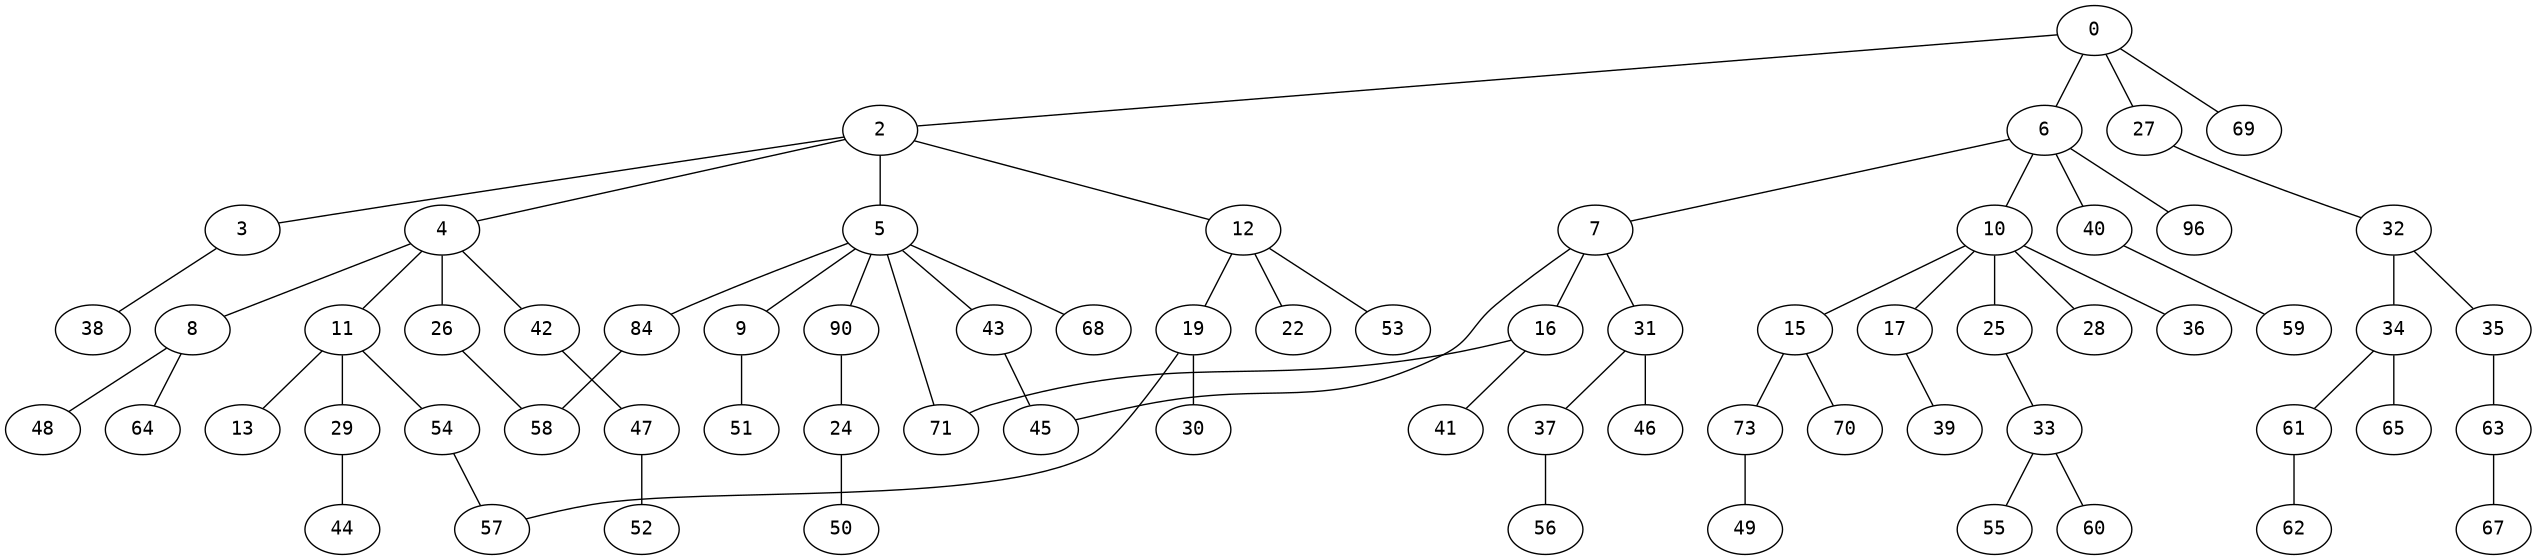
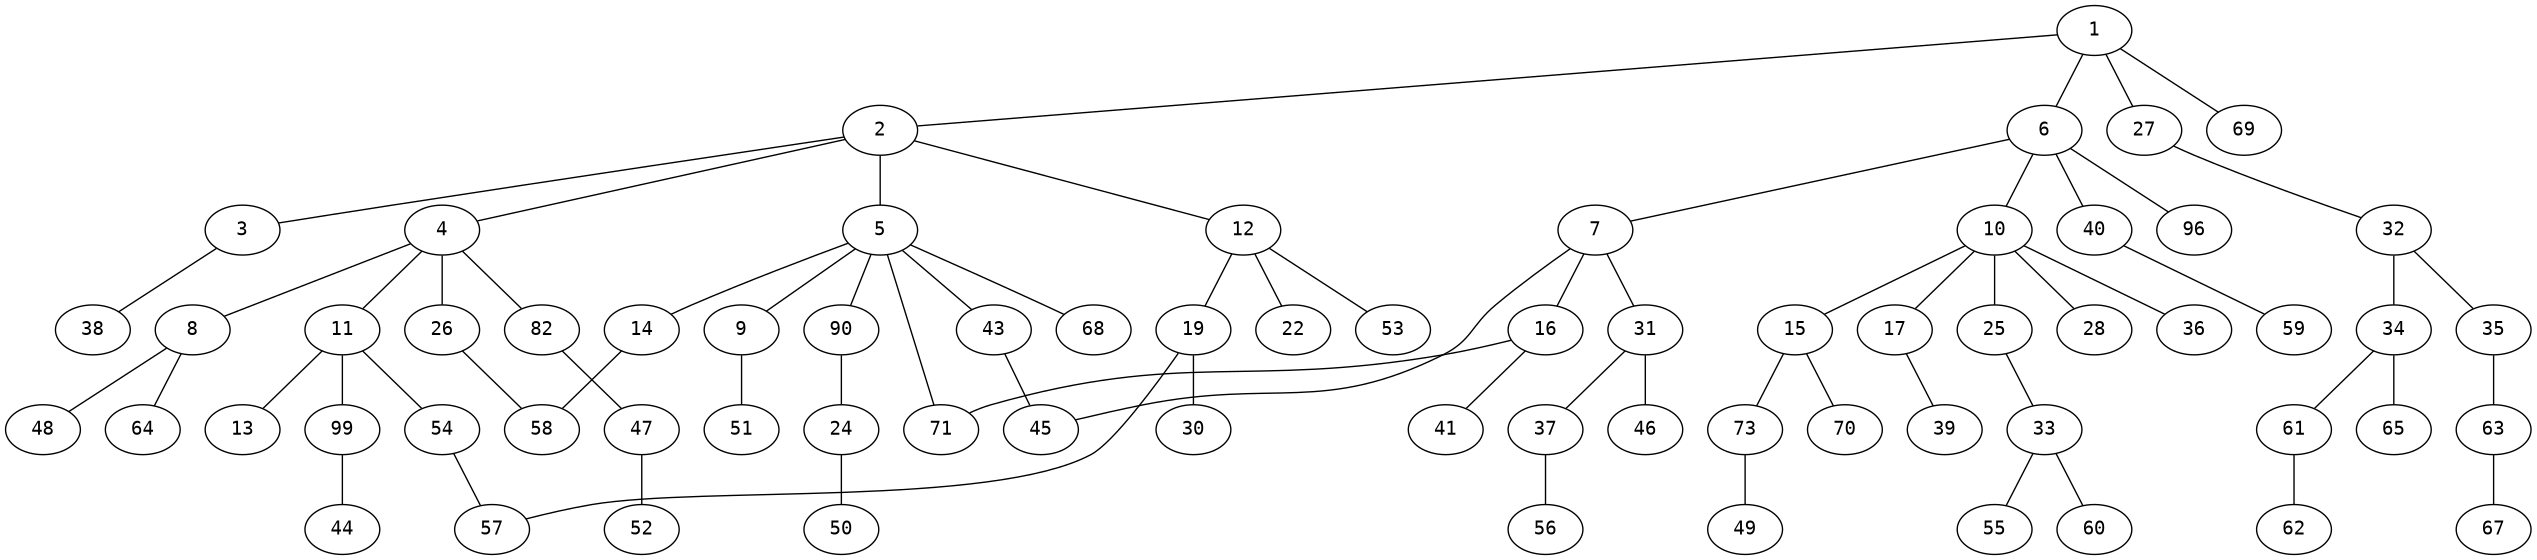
  graph {
    fontname="DejaVu Sans Mono"
    node [fontname="DejaVu Sans Mono"]
    edge [fontname="DejaVu Sans Mono"]
-   1 [label=0]
+   1
    2
    6
    27
    69
    3
    4
    5
    12
    7
    10
    40
    n13 [label=96]
    32
    38
    8
    11
    26
-   42
+   42 [label=82]
    9
-   14 [label=84]
+   14
    n22 [label=90]
    n23 [label=71]
    43
    68
    19
    22
    53
    45
    16
    31
    15
    17
    25
    28
    36
    59
    34
    35
    48
    64
    13
-   29
+   29 [label=99]
    54
    58
    47
    51
    24
    57
    30
    44
    52
    50
    41
    37
    46
    n57 [label=73]
    70
    39
    33
    56
    49
    55
    60
    61
    65
    63
    62
    67
    1 -- 2
    1 -- 6
    1 -- 27
    1 -- 69
    2 -- 3
    2 -- 4
    2 -- 5
    2 -- 12
    6 -- 7
    6 -- 10
    6 -- 40
    6 -- n13
    27 -- 32
    3 -- 38
    4 -- 8
    4 -- 11
    4 -- 26
    4 -- 42
    5 -- 9
    5 -- 14
    5 -- n22
    5 -- n23
    5 -- 43
    5 -- 68
    12 -- 19
    12 -- 22
    12 -- 53
    7 -- 45
    7 -- 16
    7 -- 31
    10 -- 15
    10 -- 17
    10 -- 25
    10 -- 28
    10 -- 36
    40 -- 59
    32 -- 34
    32 -- 35
    8 -- 48
    8 -- 64
    11 -- 13
    11 -- 29
    11 -- 54
    26 -- 58
    42 -- 47
    9 -- 51
    14 -- 58
    n22 -- 24
    43 -- 45
    19 -- 57
    19 -- 30
    16 -- n23
    16 -- 41
    31 -- 37
    31 -- 46
    15 -- n57
    15 -- 70
    17 -- 39
    25 -- 33
    34 -- 61
    34 -- 65
    35 -- 63
    29 -- 44
    54 -- 57
    47 -- 52
    24 -- 50
    37 -- 56
    n57 -- 49
    33 -- 55
    33 -- 60
    61 -- 62
    63 -- 67
  }
